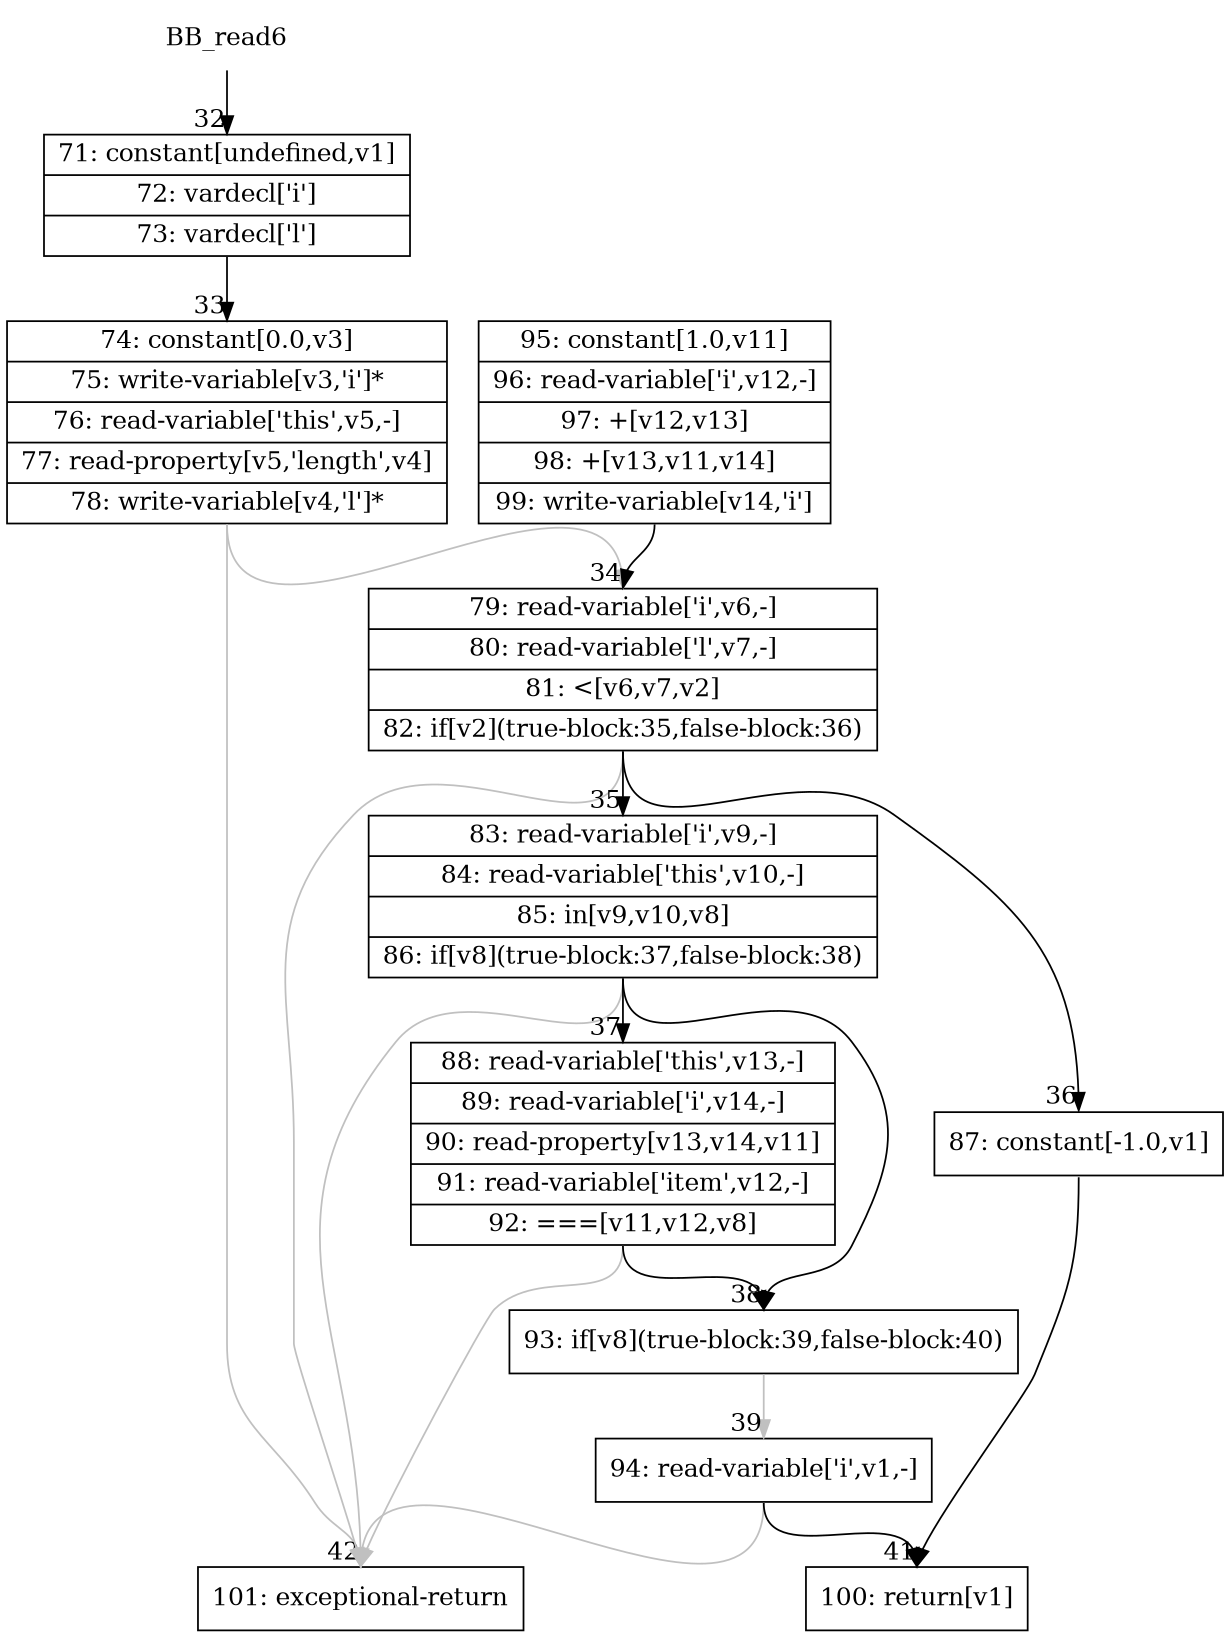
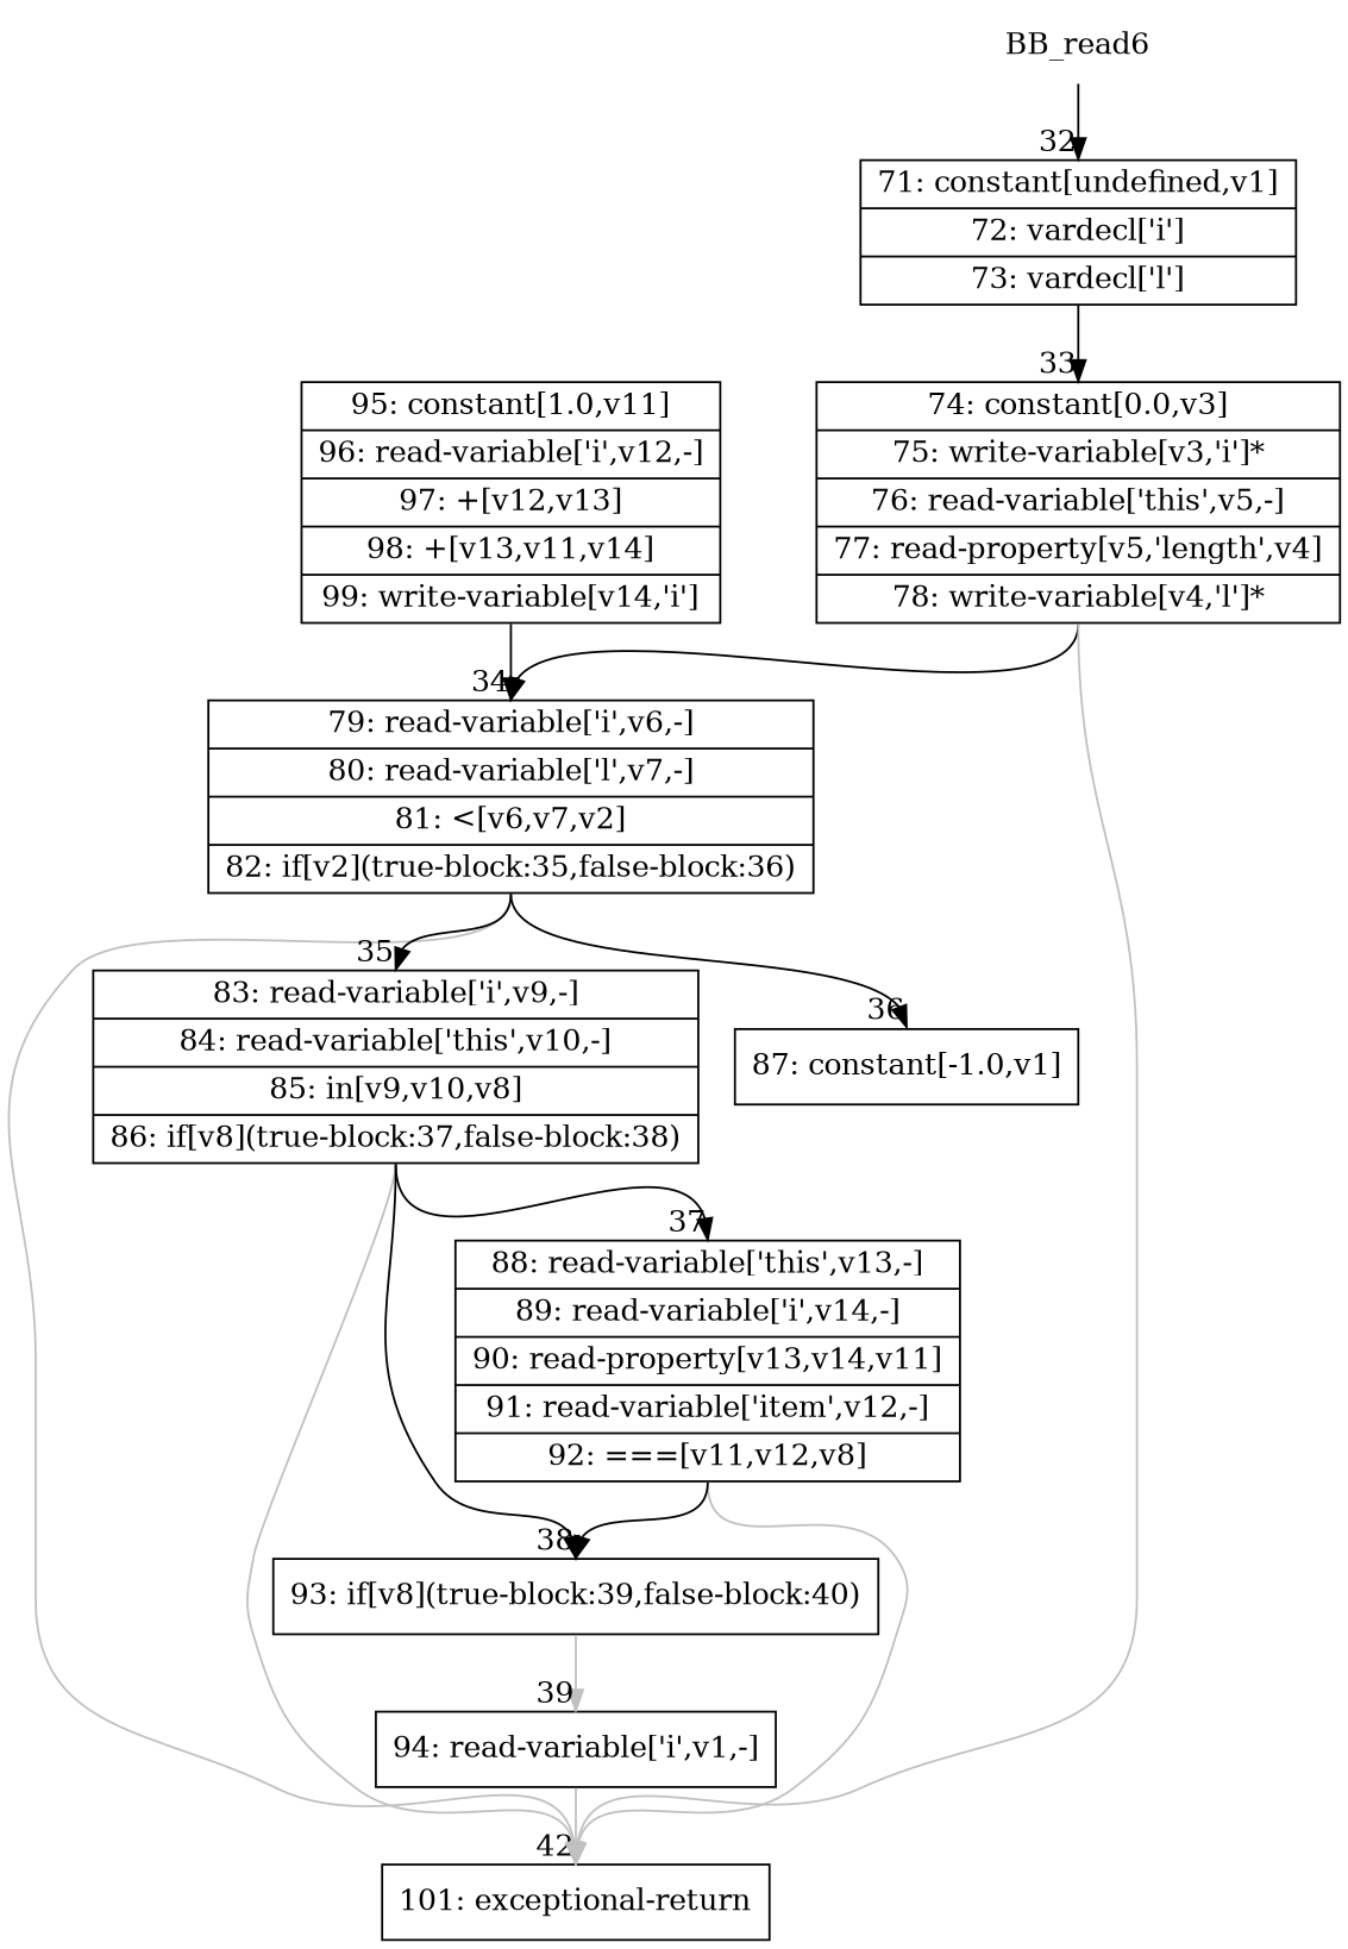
  digraph {
    rankdir=TD
    node [shape=record]
    edge [headport=n tailport=s]
    n1 [label=BB_read6 shape=none]
    n2 [label="{71: constant[undefined,v1]|72: vardecl['i']|73: vardecl['l']}"]
    n3 [label="{74: constant[0.0,v3]|75: write-variable[v3,'i']*|76: read-variable['this',v5,-]|77: read-property[v5,'length',v4]|78: write-variable[v4,'l']*}"]
    n4 [label="{79: read-variable['i',v6,-]|80: read-variable['l',v7,-]|81: \<[v6,v7,v2]|82: if[v2](true-block:35,false-block:36)}"]
    n5 [label="{101: exceptional-return}"]
    n6 [label="{83: read-variable['i',v9,-]|84: read-variable['this',v10,-]|85: in[v9,v10,v8]|86: if[v8](true-block:37,false-block:38)}"]
    n7 [label="{87: constant[-1.0,v1]}"]
    n8 [label="{93: if[v8](true-block:39,false-block:40)}"]
    n9 [label="{88: read-variable['this',v13,-]|89: read-variable['i',v14,-]|90: read-property[v13,v14,v11]|91: read-variable['item',v12,-]|92: ===[v11,v12,v8]}"]
-   n10 [label="{100: return[v1]}"]
    n11 [label="{94: read-variable['i',v1,-]}"]
    n12 [label="{95: constant[1.0,v11]|96: read-variable['i',v12,-]|97: +[v12,v13]|98: +[v13,v11,v14]|99: write-variable[v14,'i']}"]
    n1 -> n2 [headlabel="    32"]
    n2 -> n3 [headlabel="      33"]
-   n3 -> n4 [headlabel="      34" color=gray]
+   n3 -> n4 [headlabel="      34"]
    n3 -> n5 [color=gray headlabel="      42"]
    n4 -> n5 [color=gray]
    n4 -> n6 [headlabel="      35"]
    n4 -> n7 [headlabel="      36"]
    n6 -> n5 [color=gray]
    n6 -> n8 [headlabel="      38"]
    n6 -> n9 [headlabel="      37"]
-   n7 -> n10 [headlabel="      41"]
    n8 -> n11 [color=gray headlabel="      39"]
    n9 -> n5 [color=gray]
    n9 -> n8
    n11 -> n5 [color=gray]
-   n11 -> n10
    n12 -> n4
  }
